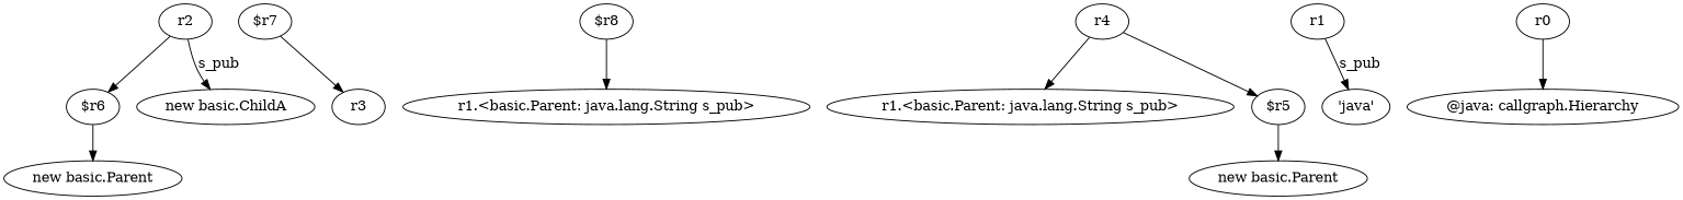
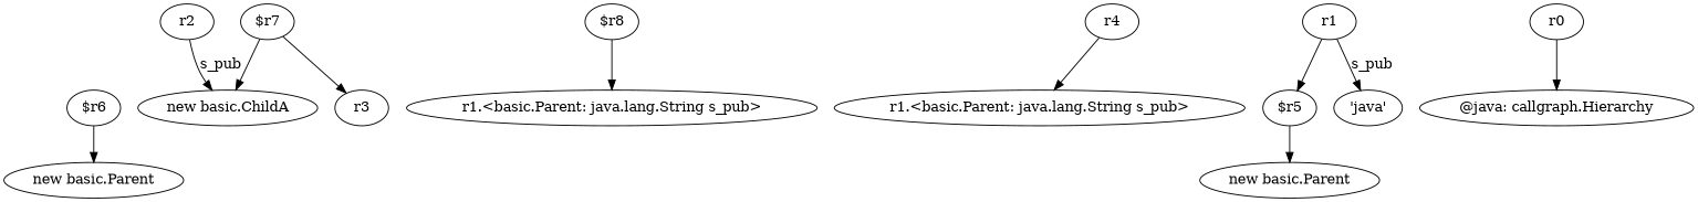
  digraph {
    n1 [label=r2]
    n2 [label="$r6"]
    n3 [label="new basic.ChildA"]
    n4 [label="$r8"]
    n5 [label="r1.<basic.Parent: java.lang.String s_pub>"]
    n6 [label="new basic.Parent"]
    n7 [label=r3]
    n8 [label="$r7"]
    n9 [label="$r5"]
    n10 [label="new basic.Parent"]
    n11 [label=r4]
    n12 [label="r1.<basic.Parent: java.lang.String s_pub>"]
    n13 [label=r0]
    n14 [label="@java: callgraph.Hierarchy"]
    n15 [label=r1]
    n16 [label="'java'"]
-   n1 -> n2
    n1 -> n3 [label=s_pub]
    n2 -> n6
    n4 -> n5
+   n8 -> n3
    n8 -> n7
    n9 -> n10
    n11 -> n12
    n13 -> n14
-   n11 -> n9
+   n15 -> n9
    n15 -> n16 [label=s_pub]
  }
